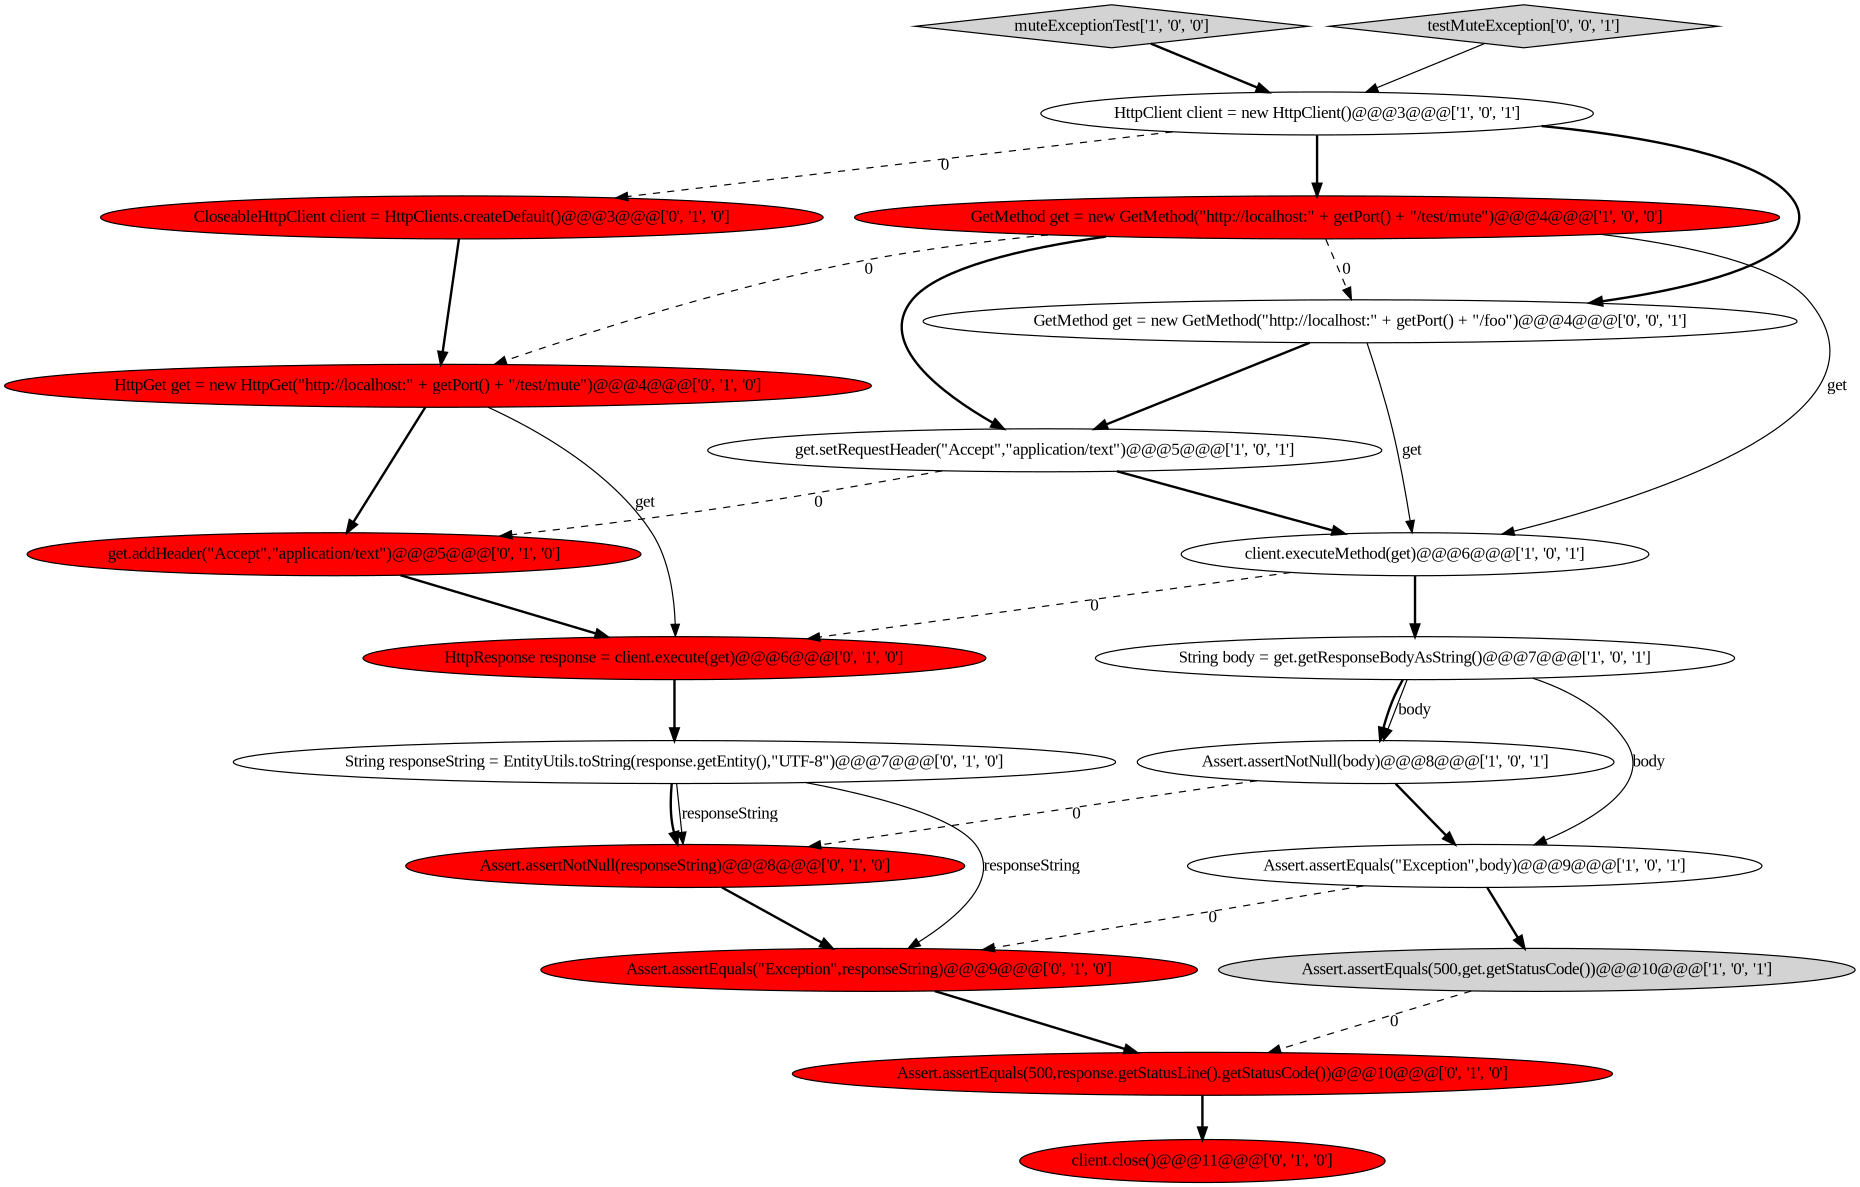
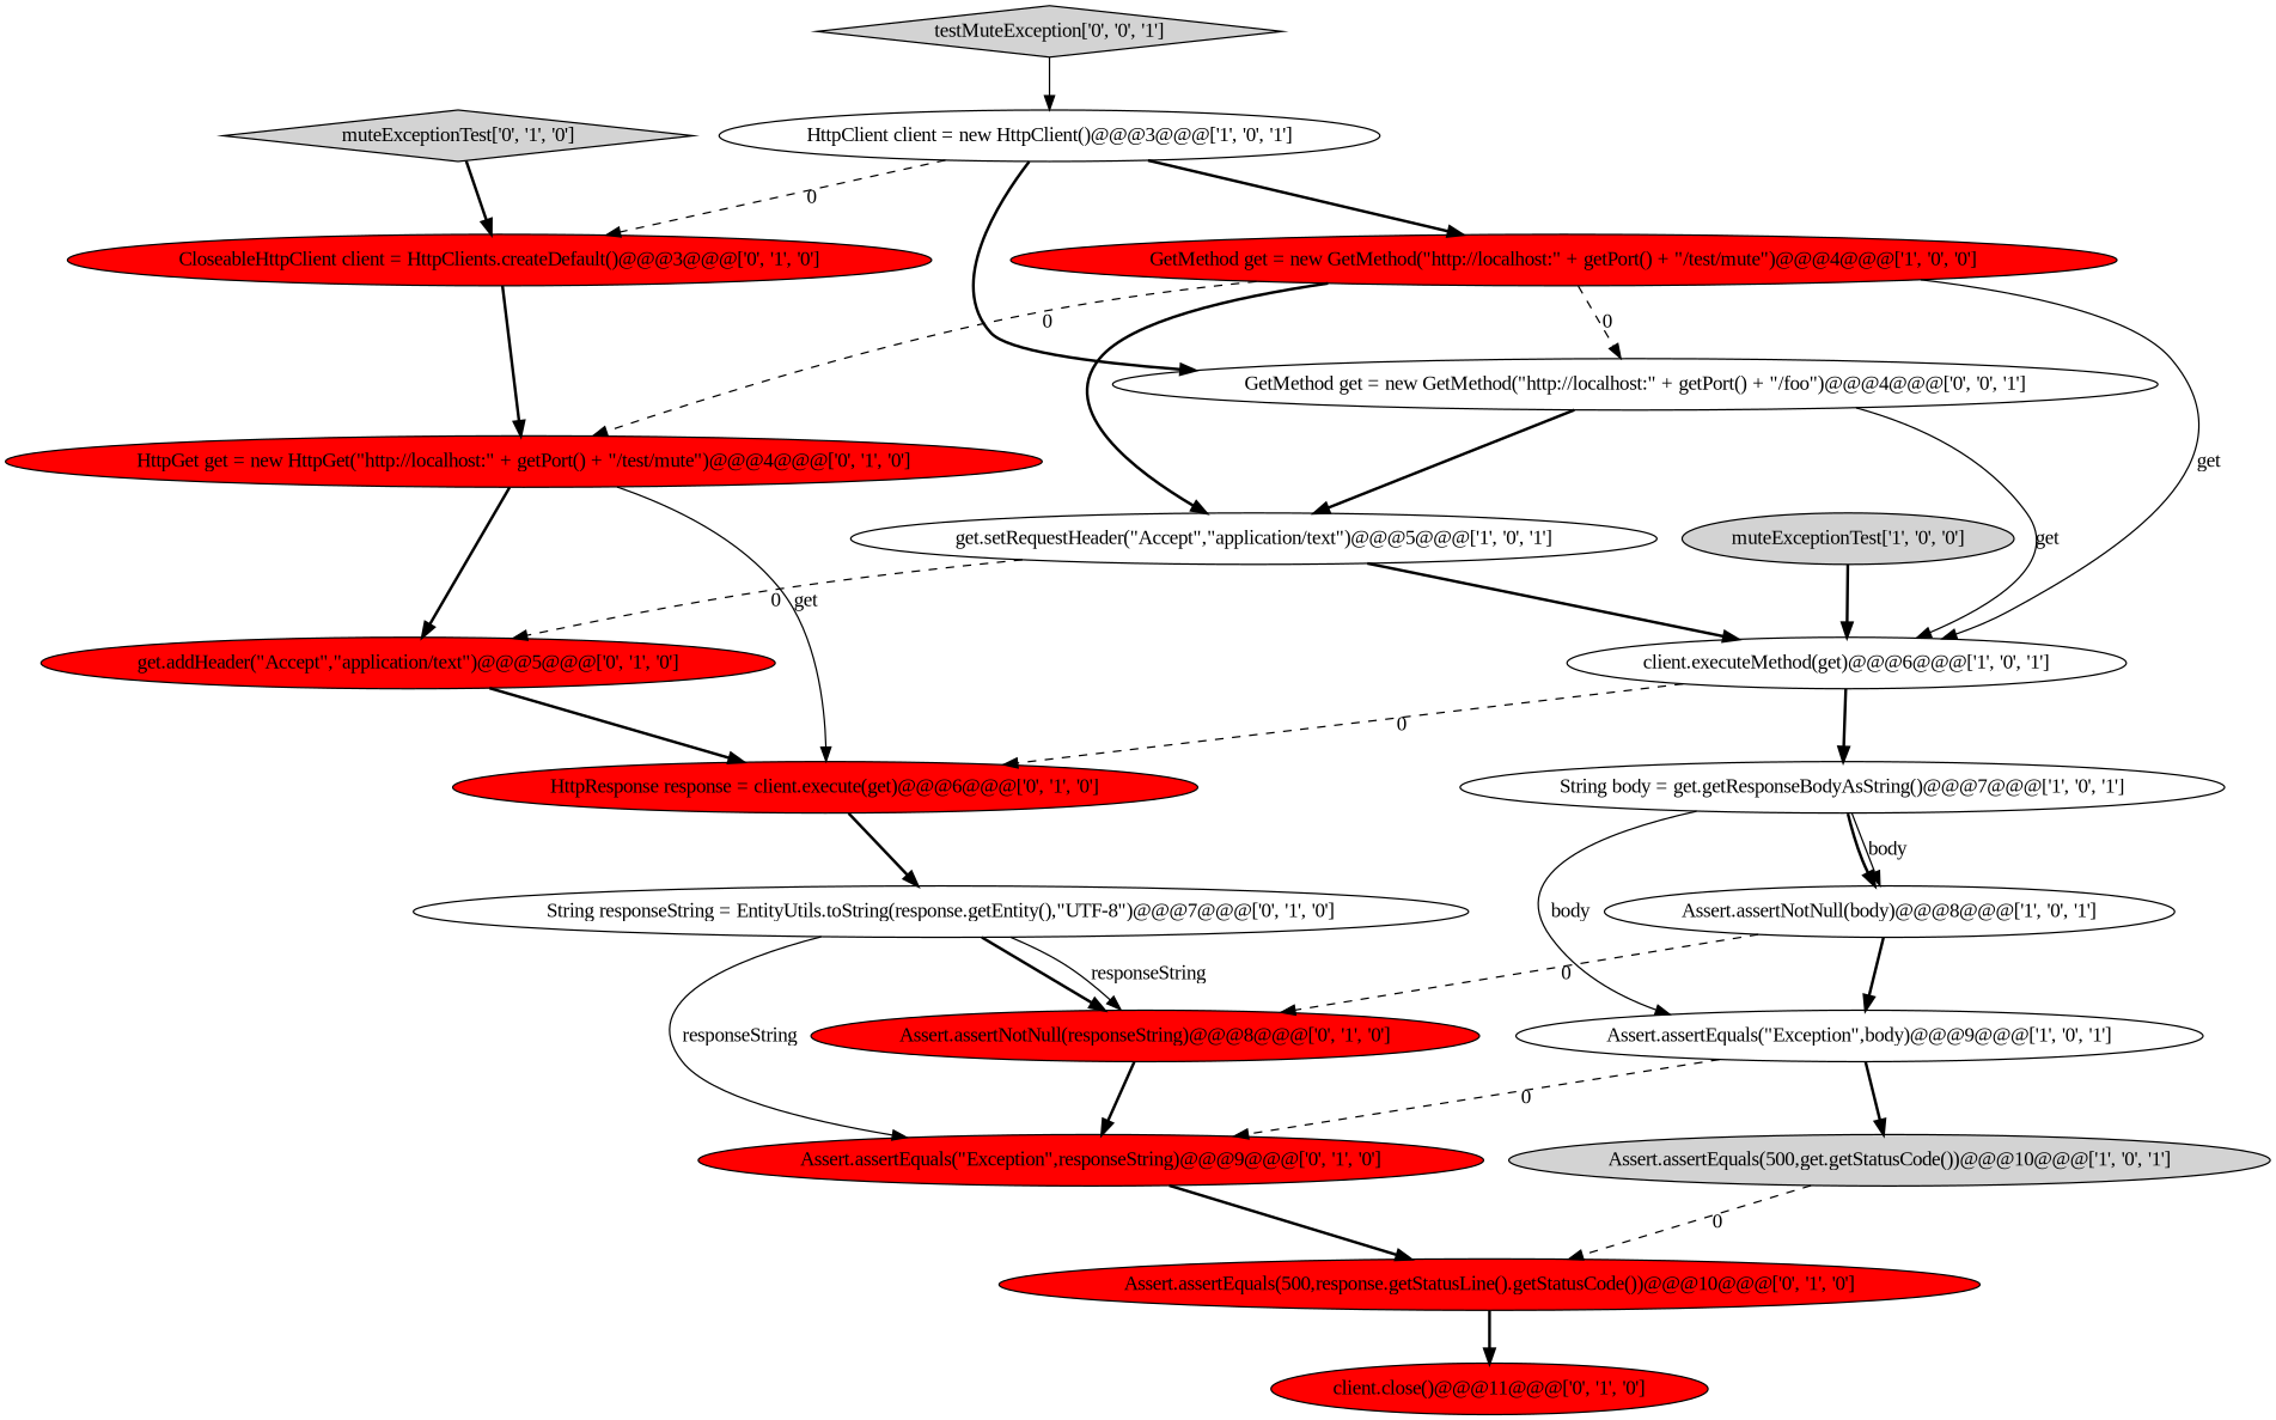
  digraph {
    fontname="Liberation Serif"
    node [fillcolor=red fontname="Liberation Serif" shape=ellipse style=filled]
    edge [fontname="Liberation Serif" style=bold]
-   n1 [fillcolor=lightgray label="muteExceptionTest['1', '0', '0']" shape=diamond]
+   n1 [fillcolor=lightgray label="muteExceptionTest['1', '0', '0']"]
    n2 [fillcolor=white label="HttpClient client = new HttpClient()@@@3@@@['1', '0', '1']"]
    n3 [fillcolor=white label="GetMethod get = new GetMethod(\"http://localhost:\" + getPort() + \"/foo\")@@@4@@@['0', '0', '1']"]
    n4 [label="GetMethod get = new GetMethod(\"http://localhost:\" + getPort() + \"/test/mute\")@@@4@@@['1', '0', '0']"]
    n5 [label="CloseableHttpClient client = HttpClients.createDefault()@@@3@@@['0', '1', '0']"]
    n6 [fillcolor=lightgray label="testMuteException['0', '0', '1']" shape=diamond]
    n7 [label="Assert.assertNotNull(responseString)@@@8@@@['0', '1', '0']"]
    n8 [label="Assert.assertEquals(\"Exception\",responseString)@@@9@@@['0', '1', '0']"]
    n9 [label="Assert.assertEquals(500,response.getStatusLine().getStatusCode())@@@10@@@['0', '1', '0']"]
    n10 [fillcolor=white label="String responseString = EntityUtils.toString(response.getEntity(),\"UTF-8\")@@@7@@@['0', '1', '0']"]
    n11 [label="HttpResponse response = client.execute(get)@@@6@@@['0', '1', '0']"]
    n12 [label="HttpGet get = new HttpGet(\"http://localhost:\" + getPort() + \"/test/mute\")@@@4@@@['0', '1', '0']"]
    n13 [label="get.addHeader(\"Accept\",\"application/text\")@@@5@@@['0', '1', '0']"]
    n14 [fillcolor=white label="get.setRequestHeader(\"Accept\",\"application/text\")@@@5@@@['1', '0', '1']"]
    n15 [fillcolor=white label="client.executeMethod(get)@@@6@@@['1', '0', '1']"]
    n16 [fillcolor=white label="String body = get.getResponseBodyAsString()@@@7@@@['1', '0', '1']"]
    n17 [label="client.close()@@@11@@@['0', '1', '0']"]
    n18 [fillcolor=white label="Assert.assertEquals(\"Exception\",body)@@@9@@@['1', '0', '1']"]
    n19 [fillcolor=lightgray label="Assert.assertEquals(500,get.getStatusCode())@@@10@@@['1', '0', '1']"]
+   n20 [fillcolor=lightgray label="muteExceptionTest['0', '1', '0']" shape=diamond]
    n21 [fillcolor=white label="Assert.assertNotNull(body)@@@8@@@['1', '0', '1']"]
-   n1 -> n2
+   n1 -> n15
    n2 -> n3
    n2 -> n4
    n2 -> n5 [label=0 style=dashed]
    n3 -> n14
    n3 -> n15 [label=get style=solid]
    n4 -> n3 [label=0 style=dashed]
    n4 -> n12 [label=0 style=dashed]
    n4 -> n14
    n4 -> n15 [label=get style=solid]
    n5 -> n12
    n6 -> n2 [style=solid]
    n7 -> n8
    n8 -> n9
    n9 -> n17
    n10 -> n7
    n10 -> n7 [label=responseString style=solid]
    n10 -> n8 [label=responseString style=solid]
    n11 -> n10
    n12 -> n11 [label=get style=solid]
    n12 -> n13
    n13 -> n11
    n14 -> n13 [label=0 style=dashed]
    n14 -> n15
    n15 -> n11 [label=0 style=dashed]
    n15 -> n16
    n16 -> n18 [label=body style=solid]
    n16 -> n21
    n16 -> n21 [label=body style=solid]
    n18 -> n8 [label=0 style=dashed]
    n18 -> n19
    n19 -> n9 [label=0 style=dashed]
+   n20 -> n5
    n21 -> n7 [label=0 style=dashed]
    n21 -> n18
  }
